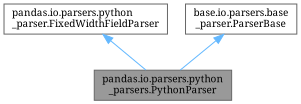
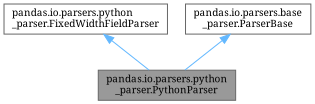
  digraph {
    fontname="Noto Serif"
    node [color=gray40 fillcolor=white fontname="Noto Serif" fontsize=10 shape=box style=filled]
    edge [color=steelblue1 dir=back fontname="Noto Serif" fontsize=10 labelfontname=Helvetica labelfontsize=10 style=solid]
-   n1 [fillcolor=grey60 fontcolor=black height=0.2 label="pandas.io.parsers.python\l_parsers.PythonParser" width=0.4]
+   n1 [fillcolor=grey60 fontcolor=black height=0.2 label="pandas.io.parsers.python\l_parser.PythonParser" width=0.4]
    n2 [height=0.2 label="pandas.io.parsers.python\l_parser.FixedWidthFieldParser" width=0.4]
-   n3 [height=0.2 label="base.io.parsers.base\l_parser.ParserBase" width=0.4]
+   n3 [height=0.2 label="pandas.io.parsers.base\l_parser.ParserBase" width=0.4]
    n2 -> n1
    n3 -> n1
  }
